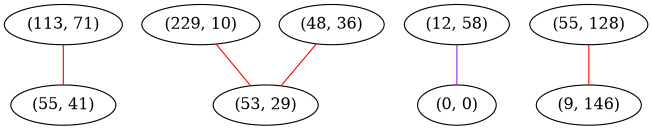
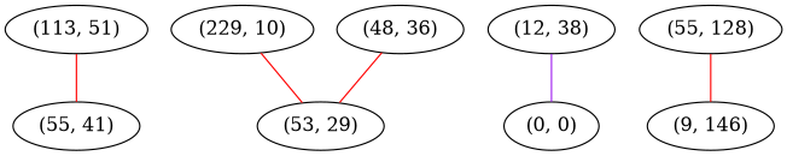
  graph {
    edge [color=red weight=1]
-   "(113, 51)" [label="(113, 71)"]
+   "(113, 51)"
    "(55, 41)"
    "(229, 10)"
    "(53, 29)"
    "(48, 36)"
-   "(12, 38)" [label="(12, 58)"]
+   "(12, 38)"
    "(0, 0)"
    "(55, 128)"
    "(9, 146)"
    "(113, 51)" -- "(55, 41)"
    "(229, 10)" -- "(53, 29)"
    "(48, 36)" -- "(53, 29)"
    "(12, 38)" -- "(0, 0)" [color=purple weight=4]
    "(55, 128)" -- "(9, 146)"
  }
